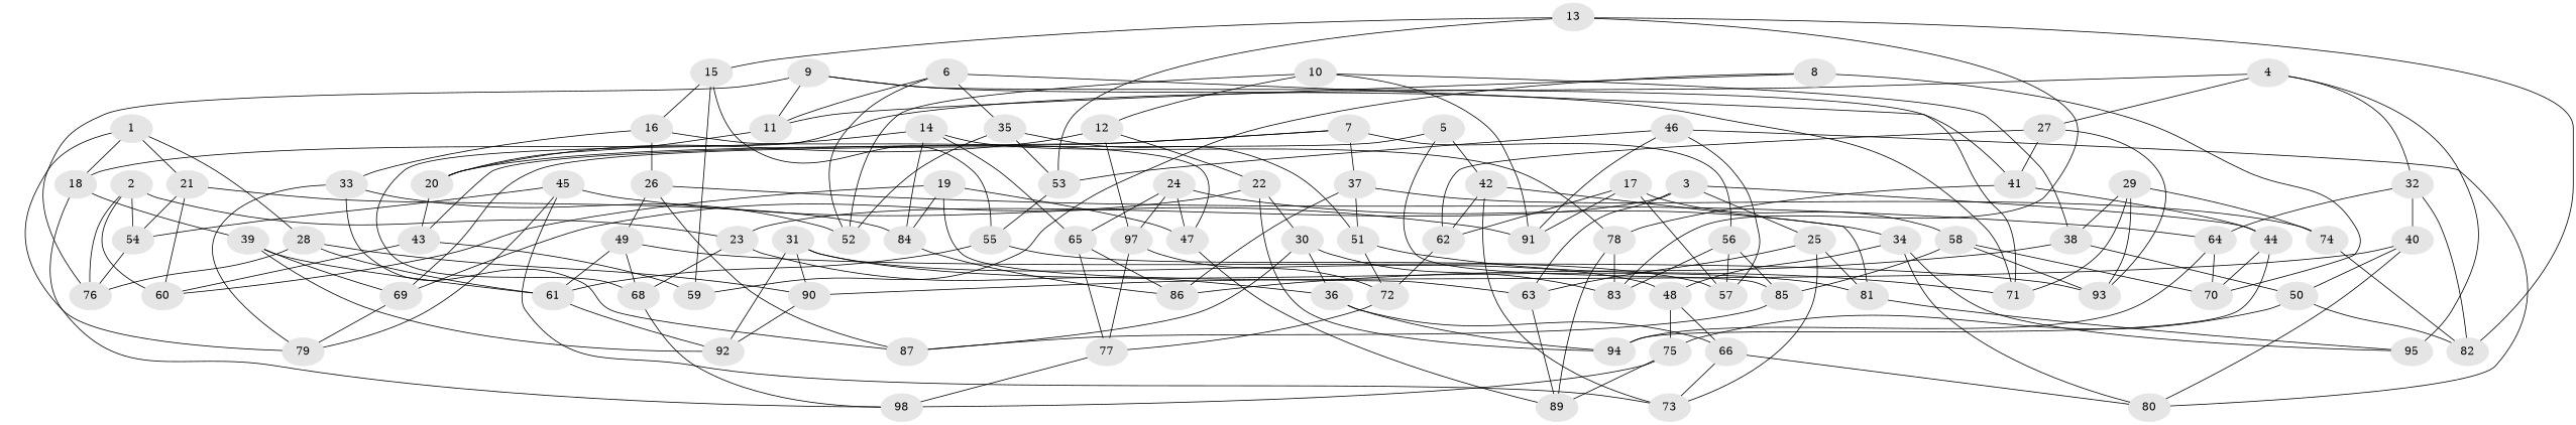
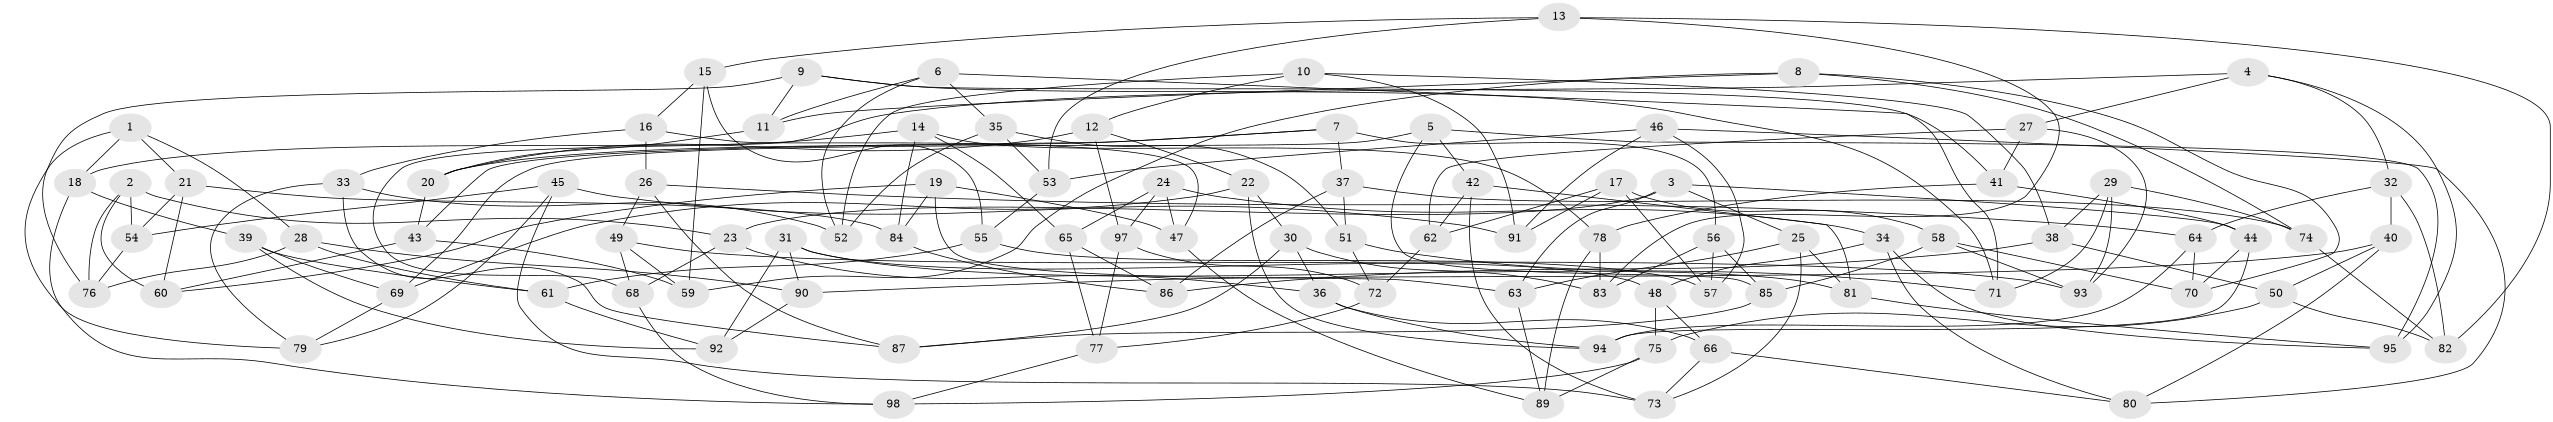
  graph {
    node [color=gray90 style=filled]
    1
    18
    21
    28
    79
    39
    n7 [label=98]
    54
    60
    84
    76
    61
    90
    2
    23
    68
    36
    3
    25
    44
    63
    73
    81
    70
    94
    89
    4
    27
    32
    95
    41
    62
    93
    82
    64
    40
    5
    42
    69
    85
    87
    6
    11
    35
    52
    71
    20
    53
    51
    7
    37
    43
    56
    74
    86
    59
    83
    57
    8
    9
    78
    10
    12
    38
    91
    22
    n67 [label=97]
    50
    30
    72
    77
    13
    15
    16
    55
    14
    65
    26
    33
    47
    49
    17
    58
    92
    19
    66
    24
    34
    48
    80
    29
    31
    75
    45
    46
    1 -- 18
    1 -- 21
    1 -- 28
    1 -- 79
    18 -- 39
    18 -- n7
    21 -- 54
    21 -- 60
    21 -- 84
    28 -- 76
    28 -- 61
    28 -- 90
    39 -- 61
    39 -- 69
    39 -- 92
    54 -- 76
    84 -- 86
    61 -- 92
    90 -- 92
    2 -- 54
    2 -- 60
    2 -- 76
    2 -- 23
    23 -- 68
    23 -- 36
    68 -- n7
    36 -- 94
    36 -- 66
    3 -- 23
    3 -- 25
    3 -- 44
    3 -- 63
    25 -- 63
    25 -- 73
    25 -- 81
    44 -- 70
    44 -- 94
    63 -- 89
    81 -- 95
    4 -- 68
    4 -- 27
    4 -- 32
    4 -- 95
    27 -- 41
    27 -- 62
    27 -- 93
    32 -- 82
    32 -- 64
    32 -- 40
    41 -- 44
    41 -- 78
    62 -- 72
    64 -- 70
    64 -- 94
    40 -- 90
    40 -- 50
    40 -- 80
+   5 -- 95
    5 -- 42
    5 -- 69
    5 -- 85
    42 -- 73
    42 -- 81
    42 -- 62
    69 -- 79
    85 -- 87
    6 -- 11
    6 -- 35
    6 -- 52
    6 -- 71
    11 -- 20
    35 -- 52
    35 -- 53
    35 -- 51
    20 -- 43
    53 -- 55
    51 -- 71
    51 -- 72
    7 -- 20
    7 -- 37
    7 -- 43
    7 -- 56
    37 -- 51
    37 -- 74
    37 -- 86
    43 -- 60
    43 -- 59
    56 -- 85
    56 -- 83
    56 -- 57
    74 -- 82
    8 -- 70
    8 -- 11
+   8 -- 74
    8 -- 59
    9 -- 76
    9 -- 41
    9 -- 11
    9 -- 71
    78 -- 89
    78 -- 83
    10 -- 52
    10 -- 12
    10 -- 38
    10 -- 91
    12 -- 20
    12 -- 22
    12 -- n67
    38 -- 86
    38 -- 50
    22 -- 94
    22 -- 69
    22 -- 30
    n67 -- 72
    n67 -- 77
    50 -- 82
    50 -- 75
    30 -- 36
    30 -- 87
    30 -- 83
    72 -- 77
    77 -- n7
    13 -- 82
    13 -- 53
    13 -- 83
    13 -- 15
    15 -- 59
    15 -- 16
    15 -- 55
    16 -- 26
    16 -- 33
    16 -- 47
    55 -- 61
    55 -- 57
    14 -- 18
    14 -- 84
    14 -- 78
    14 -- 65
    65 -- 86
    65 -- 77
    26 -- 64
    26 -- 87
    26 -- 49
    33 -- 79
    33 -- 87
    33 -- 52
    47 -- 89
    49 -- 68
    49 -- 93
-   49 -- 61
+   49 -- 59
    17 -- 62
    17 -- 57
    17 -- 91
    17 -- 58
    58 -- 70
    58 -- 93
    58 -- 85
    19 -- 60
    19 -- 84
    19 -- 63
    19 -- 47
    66 -- 73
    66 -- 80
    24 -- n67
    24 -- 65
    24 -- 47
    24 -- 34
    34 -- 95
    34 -- 48
    34 -- 80
    48 -- 66
    48 -- 75
    29 -- 93
    29 -- 71
    29 -- 74
    29 -- 38
    31 -- 90
    31 -- 81
    31 -- 92
    31 -- 48
    75 -- n7
    75 -- 89
    45 -- 79
    45 -- 54
    45 -- 73
    45 -- 91
    46 -- 53
    46 -- 57
    46 -- 91
    46 -- 80
  }
